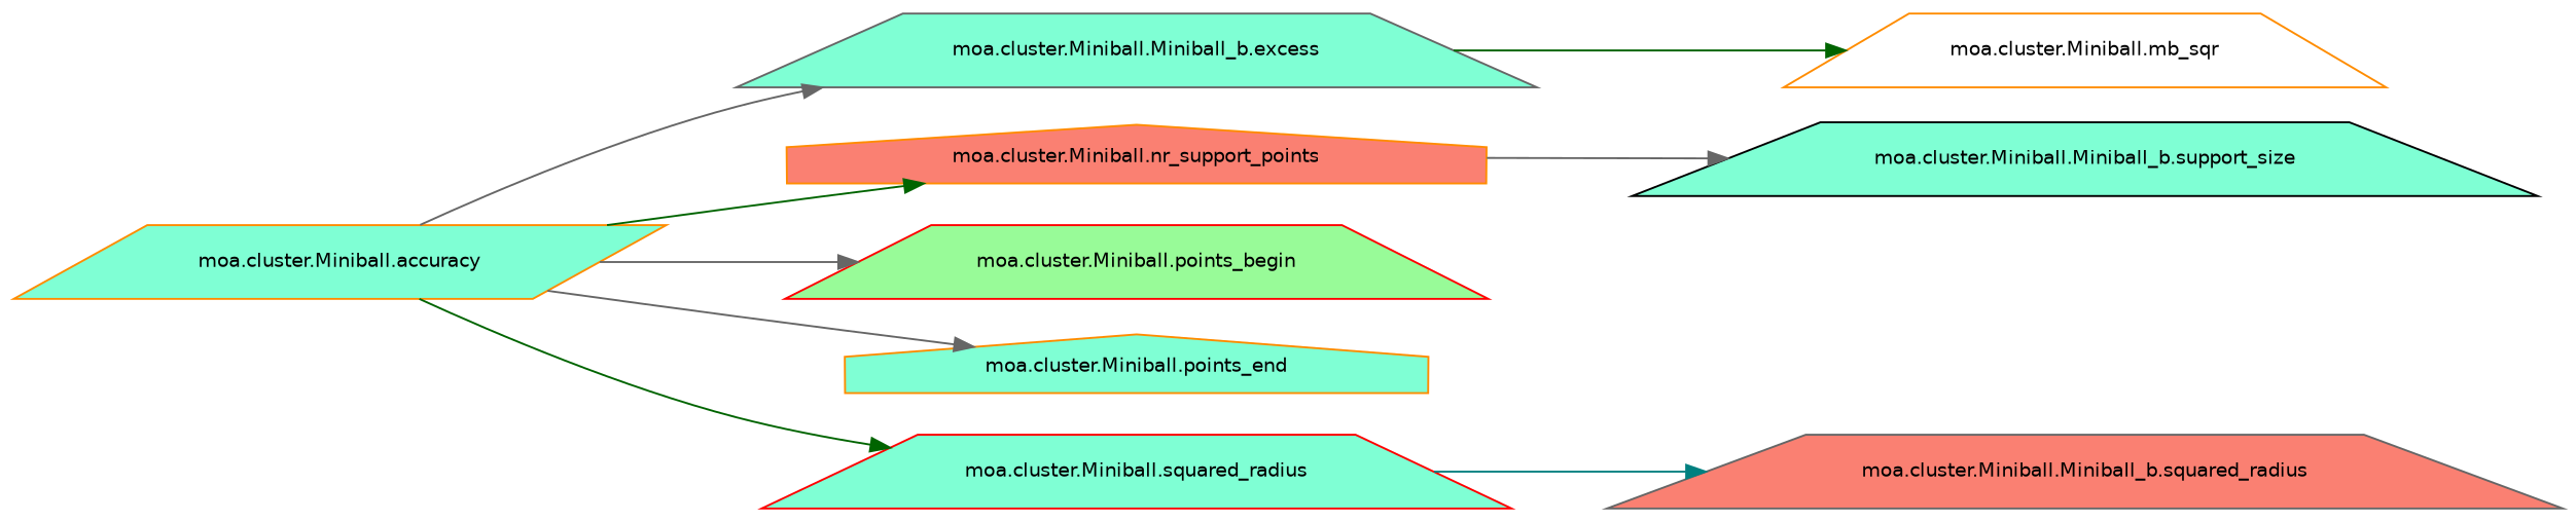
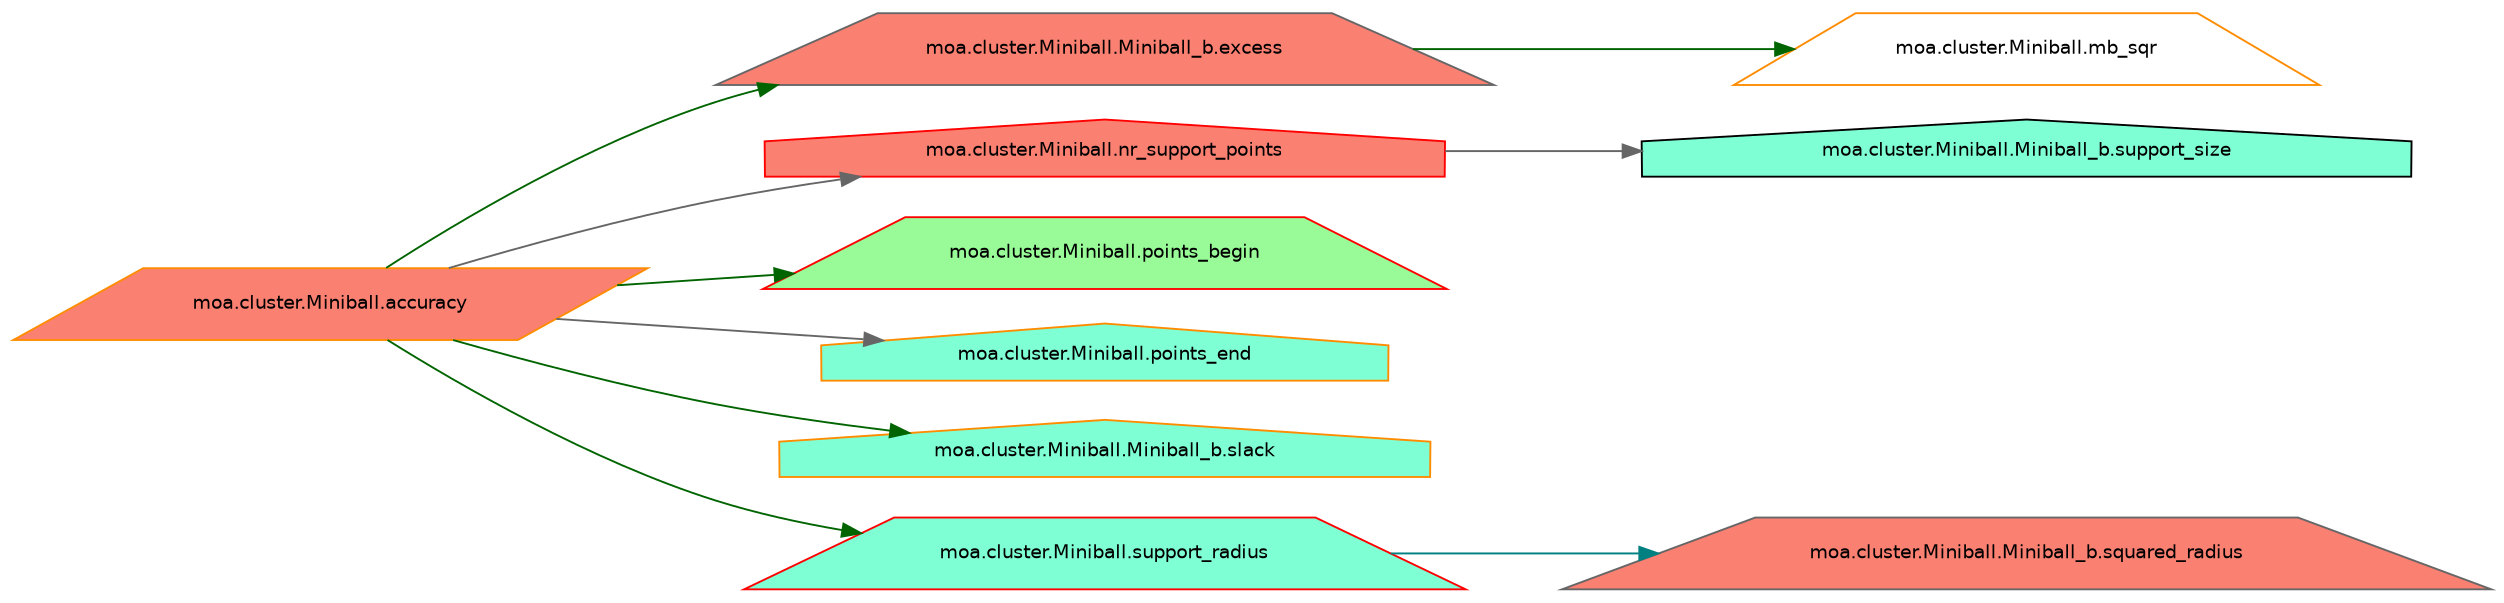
  digraph {
    fontname="DejaVu Sans"
    rankdir=LR
    node [color=darkorange fillcolor=aquamarine fontname="DejaVu Sans" fontsize=10 shape=trapezium style=filled]
    edge [color=gray40 fontname="DejaVu Sans" fontsize=10 labelfontname=Helvetica labelfontsize=10 style=solid]
-   n1 [fontcolor=black height=0.2 label="moa.cluster.Miniball.accuracy" shape=parallelogram width=0.4]
-   n2 [color=gray40 height=0.2 label="moa.cluster.Miniball.Miniball_b.excess" width=0.4]
-   n3 [fillcolor=salmon height=0.2 label="moa.cluster.Miniball.nr_support_points" shape=house width=0.4]
+   n1 [fillcolor=salmon fontcolor=black height=0.2 label="moa.cluster.Miniball.accuracy" shape=parallelogram width=0.4]
+   n2 [color=gray40 fillcolor=salmon height=0.2 label="moa.cluster.Miniball.Miniball_b.excess" width=0.4]
+   n3 [color=red fillcolor=salmon height=0.2 label="moa.cluster.Miniball.nr_support_points" shape=house width=0.4]
    n4 [color=red fillcolor=palegreen height=0.2 label="moa.cluster.Miniball.points_begin" width=0.4]
    n5 [height=0.2 label="moa.cluster.Miniball.points_end" shape=house width=0.4]
-   n7 [color=red height=0.2 label="moa.cluster.Miniball.squared_radius" width=0.4]
+   n6 [height=0.2 label="moa.cluster.Miniball.Miniball_b.slack" shape=house width=0.4]
+   n7 [color=red height=0.2 label="moa.cluster.Miniball.support_radius" width=0.4]
    n8 [fillcolor=white height=0.2 label="moa.cluster.Miniball.mb_sqr" width=0.4]
-   n9 [color=black height=0.2 label="moa.cluster.Miniball.Miniball_b.support_size" width=0.4]
+   n9 [color=black height=0.2 label="moa.cluster.Miniball.Miniball_b.support_size" shape=house width=0.4]
    n10 [color=gray40 fillcolor=salmon height=0.2 label="moa.cluster.Miniball.Miniball_b.squared_radius" width=0.4]
-   n1 -> n2
-   n1 -> n3 [color=darkgreen]
-   n1 -> n4
+   n1 -> n2 [color=darkgreen]
+   n1 -> n3
+   n1 -> n4 [color=darkgreen]
    n1 -> n5
+   n1 -> n6 [color=darkgreen]
    n1 -> n7 [color=darkgreen]
    n2 -> n8 [color=darkgreen]
    n3 -> n9
    n7 -> n10 [color=teal]
  }
